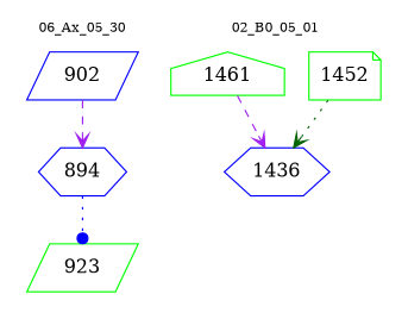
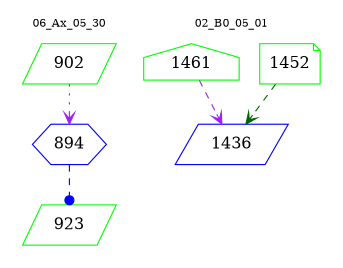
  digraph {
    node [color=green shape=parallelogram]
    edge [arrowhead=vee color=purple style=dotted]
-   n1 [color=blue label=902]
+   n1 [label=902]
    n2 [color=blue label=894 shape=hexagon]
    n3 [label=923]
    n4 [label=1452 shape=note]
-   n5 [color=blue label=1436 shape=hexagon]
+   n5 [color=blue label=1436]
    n6 [label=1461 shape=house]
    subgraph cluster_1 {
      color=white
      fontsize=10
      label="06_Ax_05_30"
      n1
      n2
      n3
    }
    subgraph cluster_2 {
      color=white
      fontsize=10
      label="02_B0_05_01"
      n4
      n5
      n6
    }
-   n1 -> n2 [style=dashed]
-   n2 -> n3 [arrowhead=dot color=blue]
-   n4 -> n5 [color=darkgreen]
+   n1 -> n2
+   n2 -> n3 [arrowhead=dot color=blue style=dashed]
+   n4 -> n5 [color=darkgreen style=dashed]
    n6 -> n5 [style=dashed]
  }
